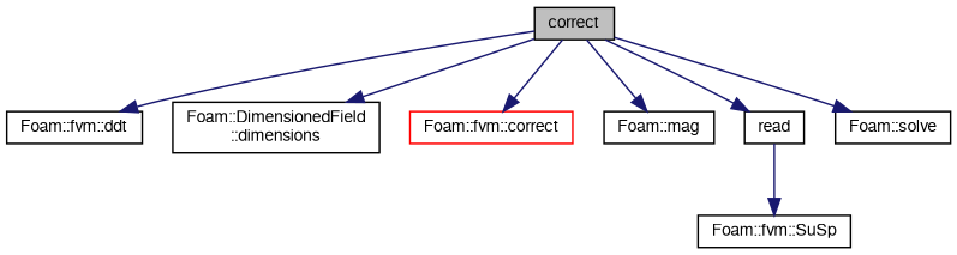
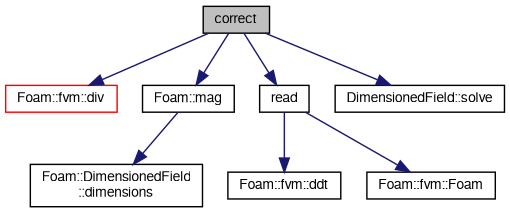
  digraph {
    rankdir=TB
    node [color=black fontname=FreeSans fontsize=10 shape=record]
    edge [color=midnightblue fontname=FreeSans fontsize=10 labelfontname=FreeSans labelfontsize=10 style=solid]
    n1 [fillcolor=grey75 fontcolor=black height=0.2 label=correct style=filled width=0.4]
    n2 [height=0.2 label="Foam::fvm::ddt" width=0.4]
    n3 [height=0.2 label="Foam::DimensionedField\l::dimensions" width=0.4]
-   n4 [color=red height=0.2 label="Foam::fvm::correct" width=0.4]
+   n4 [color=red height=0.2 label="Foam::fvm::div" width=0.4]
    n5 [height=0.2 label="Foam::mag" width=0.4]
    n6 [height=0.2 label=read width=0.4]
-   n7 [height=0.2 label="Foam::solve" width=0.4]
-   n8 [height=0.2 label="Foam::fvm::SuSp" width=0.4]
-   n1 -> n2
-   n1 -> n3
+   n7 [height=0.2 label="DimensionedField::solve" width=0.4]
+   n8 [height=0.2 label="Foam::fvm::Foam" width=0.4]
+   n6 -> n2
+   n5 -> n3
    n1 -> n4
    n1 -> n5
    n1 -> n6
    n1 -> n7
    n6 -> n8
  }
